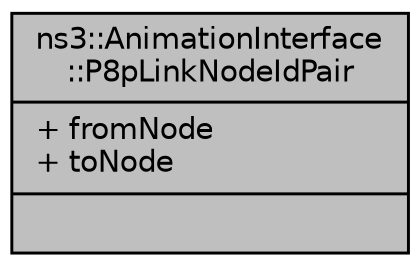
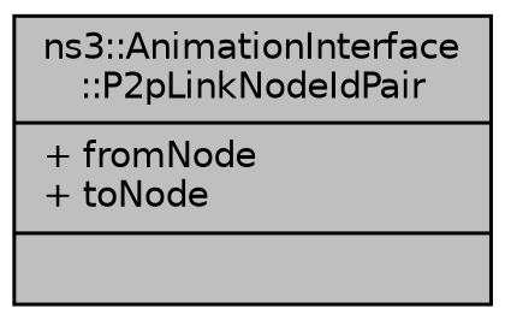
  digraph {
-   n1 [color=black fillcolor=grey75 fontcolor=black fontname=Helvetica fontsize=10 height=0.2 label="{ns3::AnimationInterface\l::P8pLinkNodeIdPair\n|+ fromNode\l+ toNode\l|}" shape=record style=filled width=0.4]
+   n1 [color=black fillcolor=grey75 fontcolor=black fontname=Helvetica fontsize=10 height=0.2 label="{ns3::AnimationInterface\l::P2pLinkNodeIdPair\n|+ fromNode\l+ toNode\l|}" shape=record style=filled width=0.4]
  }
